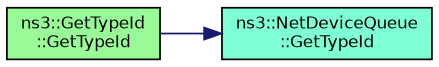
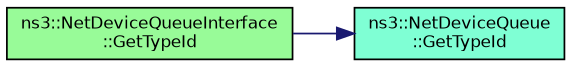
  digraph {
    rankdir=RL
    node [color=black fontname=Helvetica fontsize=10 shape=record style=filled]
    n1 [fillcolor=aquamarine fontcolor=black height=0.2 label="ns3::NetDeviceQueue\l::GetTypeId" width=0.4]
-   n2 [fillcolor=palegreen height=0.2 label="ns3::GetTypeId\l::GetTypeId" width=0.4]
+   n2 [fillcolor=palegreen height=0.2 label="ns3::NetDeviceQueueInterface\l::GetTypeId" width=0.4]
    n1 -> n2 [color=midnightblue dir=back fontname=Helvetica fontsize=10 labelfontname=Helvetica labelfontsize=10 style=solid]
  }
